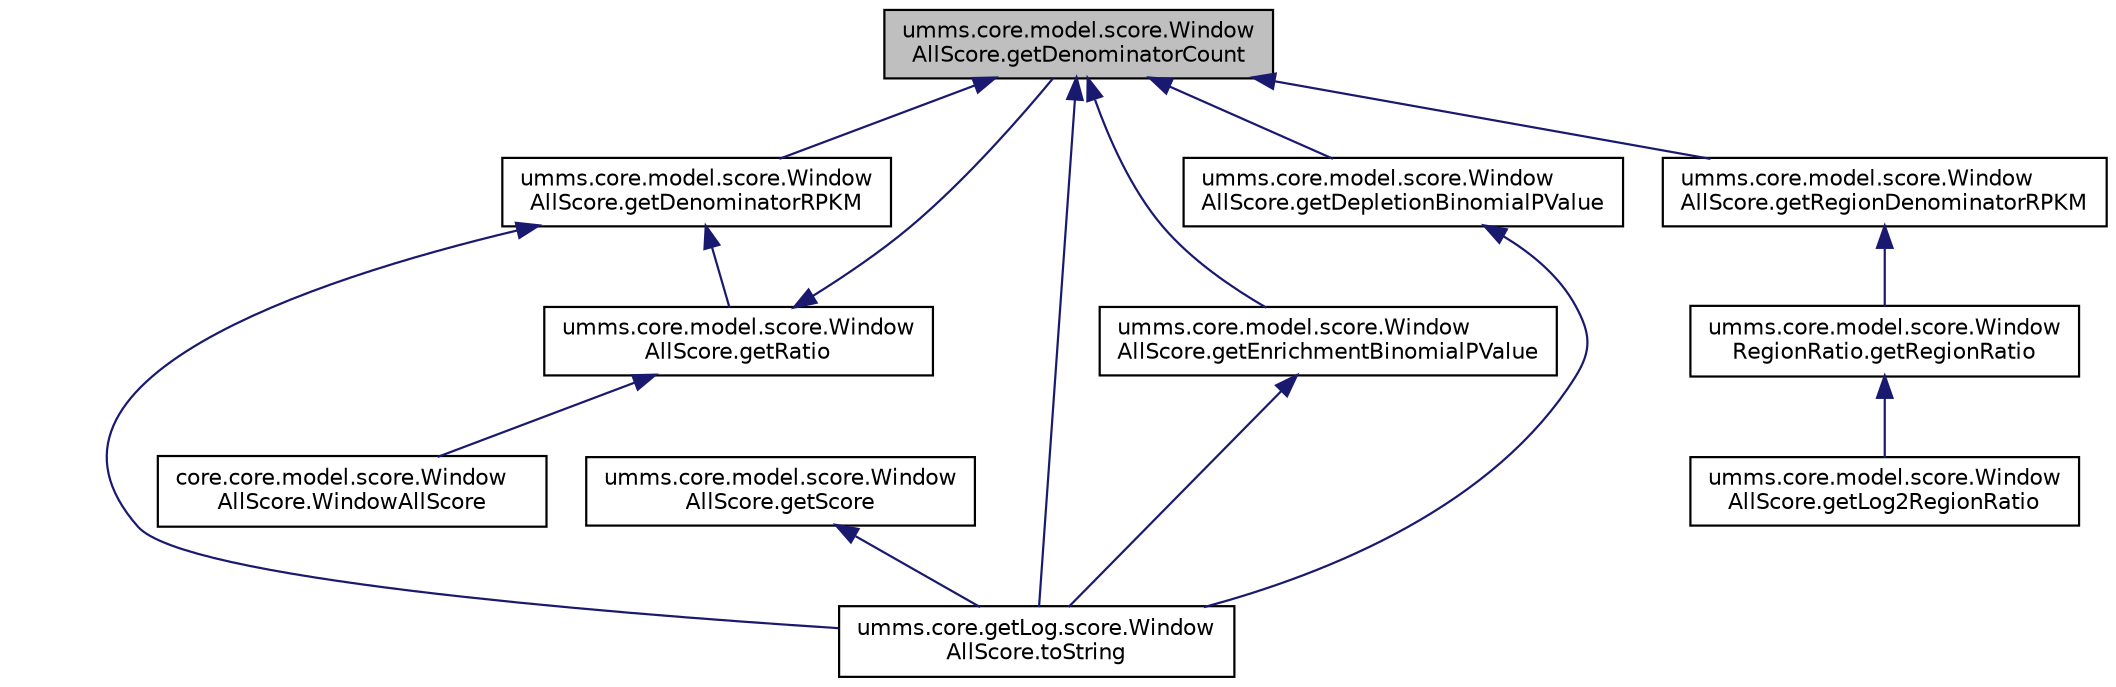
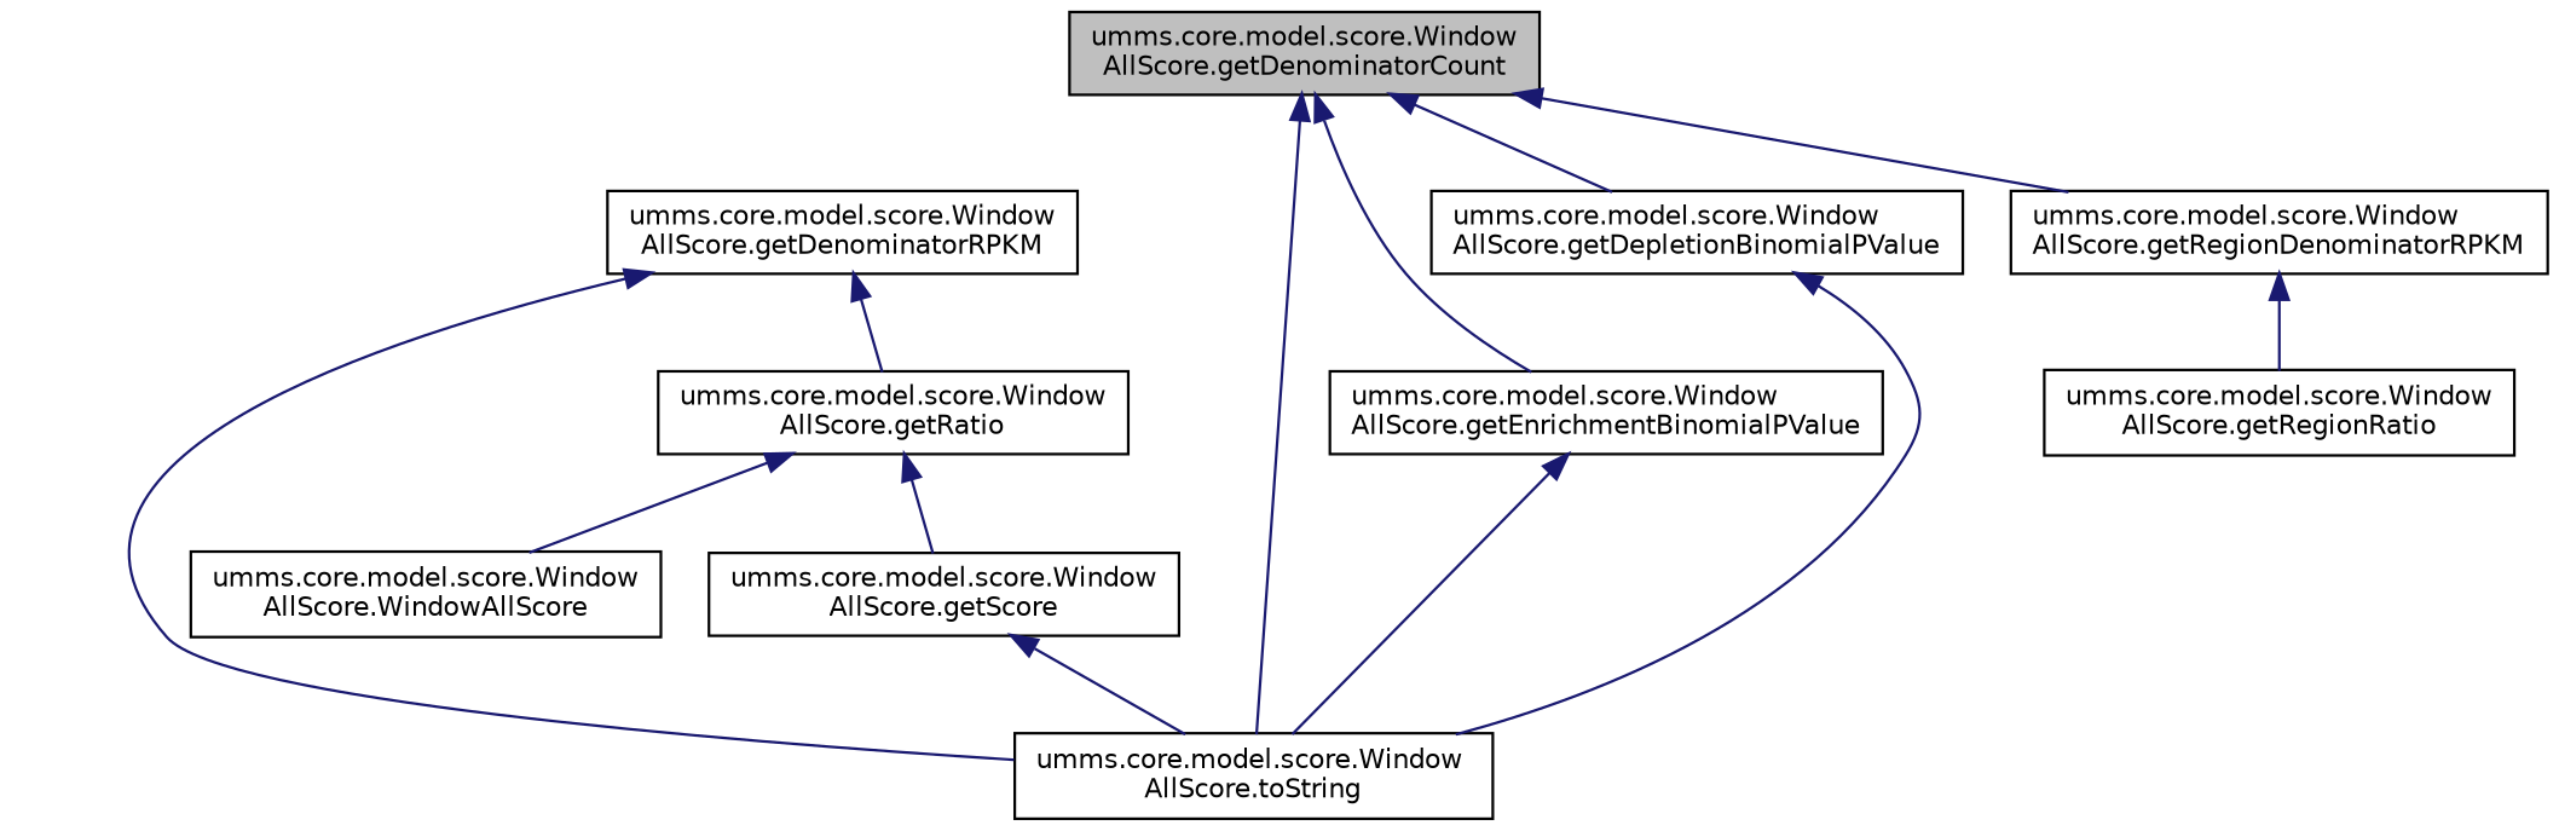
  digraph {
    rankdir=TB
    node [color=black fillcolor=white fontname=Helvetica fontsize=10 shape=record style=filled]
    edge [color=midnightblue dir=back fontname=Helvetica fontsize=10 labelfontname=Helvetica labelfontsize=10 style=solid]
    n1 [fillcolor=grey75 fontcolor=black height=0.2 label="umms.core.model.score.Window\lAllScore.getDenominatorCount" width=0.4]
    n2 [height=0.2 label="umms.core.model.score.Window\lAllScore.getDenominatorRPKM" width=0.4]
-   n3 [height=0.2 label="umms.core.getLog.score.Window\lAllScore.toString" width=0.4]
+   n3 [height=0.2 label="umms.core.model.score.Window\lAllScore.toString" width=0.4]
    n4 [height=0.2 label="umms.core.model.score.Window\lAllScore.getEnrichmentBinomialPValue" width=0.4]
    n5 [height=0.2 label="umms.core.model.score.Window\lAllScore.getDepletionBinomialPValue" width=0.4]
    n6 [height=0.2 label="umms.core.model.score.Window\lAllScore.getRegionDenominatorRPKM" width=0.4]
    n7 [height=0.2 label="umms.core.model.score.Window\lAllScore.getRatio" width=0.4]
-   n8 [height=0.2 label="umms.core.model.score.Window\lRegionRatio.getRegionRatio" width=0.4]
-   n9 [height=0.2 label="core.core.model.score.Window\lAllScore.WindowAllScore" width=0.4]
+   n8 [height=0.2 label="umms.core.model.score.Window\lAllScore.getRegionRatio" width=0.4]
+   n9 [height=0.2 label="umms.core.model.score.Window\lAllScore.WindowAllScore" width=0.4]
    n10 [height=0.2 label="umms.core.model.score.Window\lAllScore.getScore" width=0.4]
-   n11 [height=0.2 label="umms.core.model.score.Window\lAllScore.getLog2RegionRatio" width=0.4]
-   n1 -> n2
    n1 -> n3
    n1 -> n4
    n1 -> n5
    n1 -> n6
    n2 -> n3
    n2 -> n7
    n4 -> n3
    n5 -> n3
    n6 -> n8
    n7 -> n9
-   n7 -> n1
-   n8 -> n11
+   n7 -> n10
    n10 -> n3
  }
